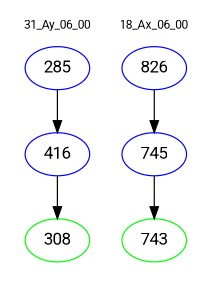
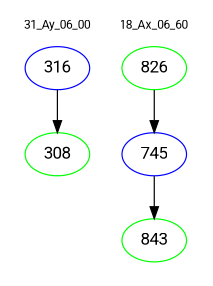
  digraph {
    fontname=Roboto
    node [color=blue fontname=Roboto]
    edge [color=black fontname=Roboto]
-   n1 [label=285]
-   n2 [label=416]
+   n2 [label=316]
    n3 [color=green label=308]
-   n4 [label=826]
+   n4 [color=green label=826]
    n5 [label=745]
-   n6 [color=green label=743]
+   n6 [color=green label=843]
    subgraph cluster_1 {
      color=white
      fontsize=10
      label="31_Ay_06_00"
-     n1
      n2
      n3
    }
    subgraph cluster_2 {
      color=white
      fontsize=10
-     label="18_Ax_06_00"
+     label="18_Ax_06_60"
      n4
      n5
      n6
    }
-   n1 -> n2
    n2 -> n3
    n4 -> n5
    n5 -> n6
  }
